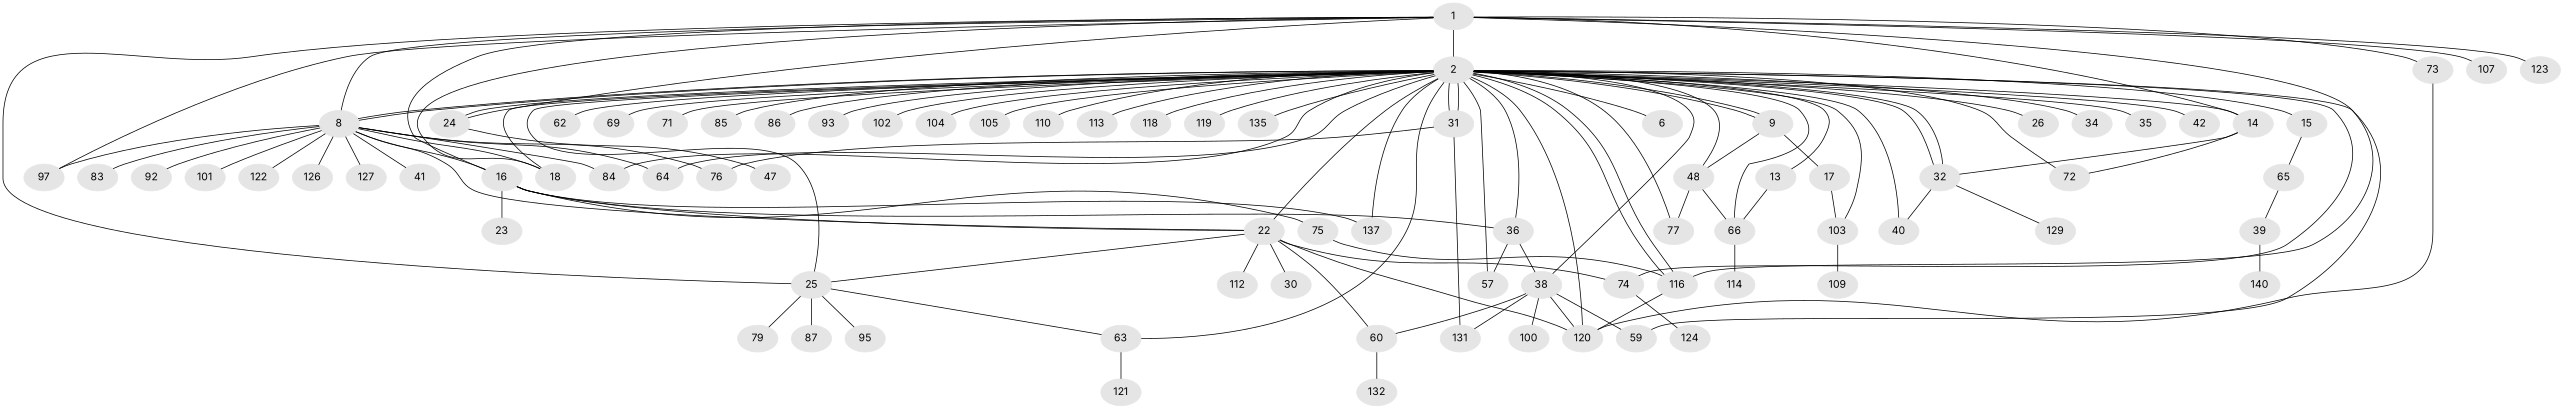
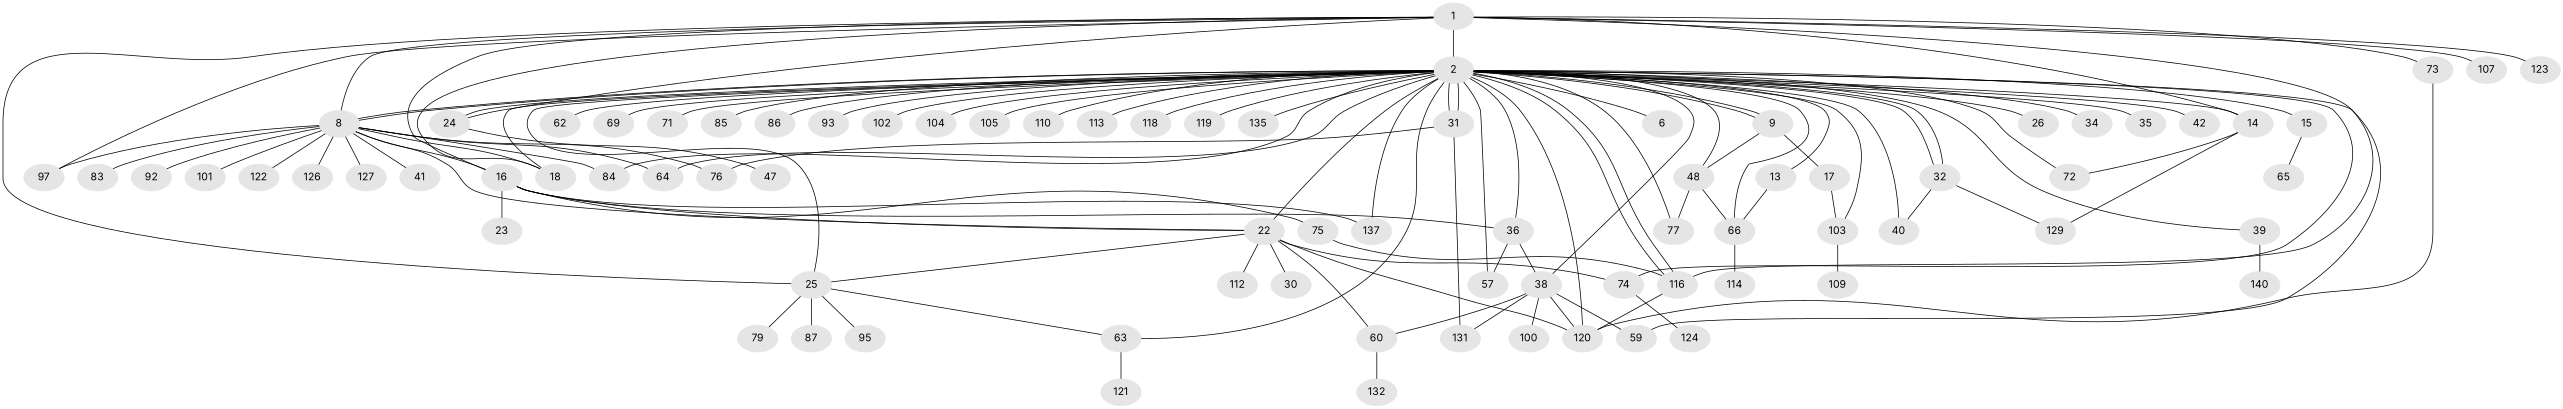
  graph {
    fontname=Inter
    node [color=gray90 fontname=Inter style=filled]
    edge [fontname=Inter]
    1 [super="+27+19"]
    2 [super="+96+50+3+82+7+29+12+5+108+115+52+46+4+133+37+125"]
    8 [super="+11+91+78+70+51+80+61"]
    14
    16 [super="+55"]
    18 [super="+54"]
    24
    25
    73
    97
    107
    116 [super="+138"]
    123
    6
    9
    13
    15
    22
    26
    31 [super="+117"]
    32 [super="+49"]
    34
    35
    36 [super="+130+58"]
    38 [super="+44"]
    39
    40
    42
    48 [super="+111"]
    57
    59
    62
    63
    64 [super="+136"]
    66
    69
    71
    72
    74
    77
    84
    85
    86
    93
    102
    103
    104
    105
    110
    113
    118
    119
    120 [super="+128"]
    135
    137
    41
    76 [super="+94"]
    83
    92
    101
    122
    126
    127
    23
    75
    47
    79
    87
    95
    17
    65
    30
    60
    112
    131
    129
    100
    140
    121
    114
    124
    109
    132
    1 -- 2 [weight=3]
    1 -- 8 [weight=2]
    1 -- 14
    1 -- 16
    1 -- 18
    1 -- 24
    1 -- 25
    1 -- 73
    1 -- 97
    1 -- 107
    1 -- 116
    1 -- 123
    2 -- 8 [weight=10]
    2 -- 8
    2 -- 14
    2 -- 18
    2 -- 24 [weight=2]
    2 -- 25 [weight=2]
    2 -- 116 [weight=3]
    2 -- 116
    2 -- 6
    2 -- 9 [weight=2]
    2 -- 9
    2 -- 13
    2 -- 15 [weight=2]
    2 -- 22 [weight=2]
    2 -- 26
    2 -- 31
    2 -- 31
    2 -- 32 [weight=2]
    2 -- 32
    2 -- 34
    2 -- 35
    2 -- 36
    2 -- 38 [weight=4]
-   65 -- 39
+   2 -- 39
    2 -- 40 [weight=2]
    2 -- 42
    2 -- 48 [weight=2]
    2 -- 57 [weight=2]
    2 -- 59
    2 -- 62
    2 -- 63
    2 -- 64 [weight=2]
    2 -- 66
    2 -- 69
    2 -- 71
    2 -- 72
    2 -- 74
    2 -- 77
    2 -- 84 [weight=2]
    2 -- 85
    2 -- 86
    2 -- 93
    2 -- 102
    2 -- 103
    2 -- 104
    2 -- 105
    2 -- 110
    2 -- 113
    2 -- 118
    2 -- 119
    2 -- 120 [weight=2]
    2 -- 135
    2 -- 137
    8 -- 16
    8 -- 18
    8 -- 97
    8 -- 22 [weight=2]
    8 -- 64
    8 -- 84
    8 -- 41
    8 -- 76 [weight=2]
    8 -- 83
    8 -- 92
    8 -- 101 [weight=2]
    8 -- 122
    8 -- 126
    8 -- 127
-   14 -- 32
+   14 -- 129
    14 -- 72
    16 -- 22
    16 -- 36
    16 -- 137
    16 -- 23
    16 -- 75
    24 -- 47
    25 -- 63
    25 -- 79
    25 -- 87
    25 -- 95
    73 -- 120
    116 -- 120
    9 -- 48
    9 -- 17
    13 -- 66
    15 -- 65
    22 -- 25
    22 -- 74
    22 -- 120
    22 -- 30
    22 -- 60
    22 -- 112
    31 -- 76
    31 -- 131
    32 -- 40
    32 -- 129
    36 -- 38 [weight=2]
    36 -- 57
    38 -- 59
    38 -- 120
    38 -- 60
    38 -- 131
    38 -- 100
    39 -- 140
    48 -- 66
    48 -- 77
    63 -- 121
    66 -- 114
    74 -- 124
    103 -- 109
    75 -- 116
    17 -- 103
    60 -- 132
  }
